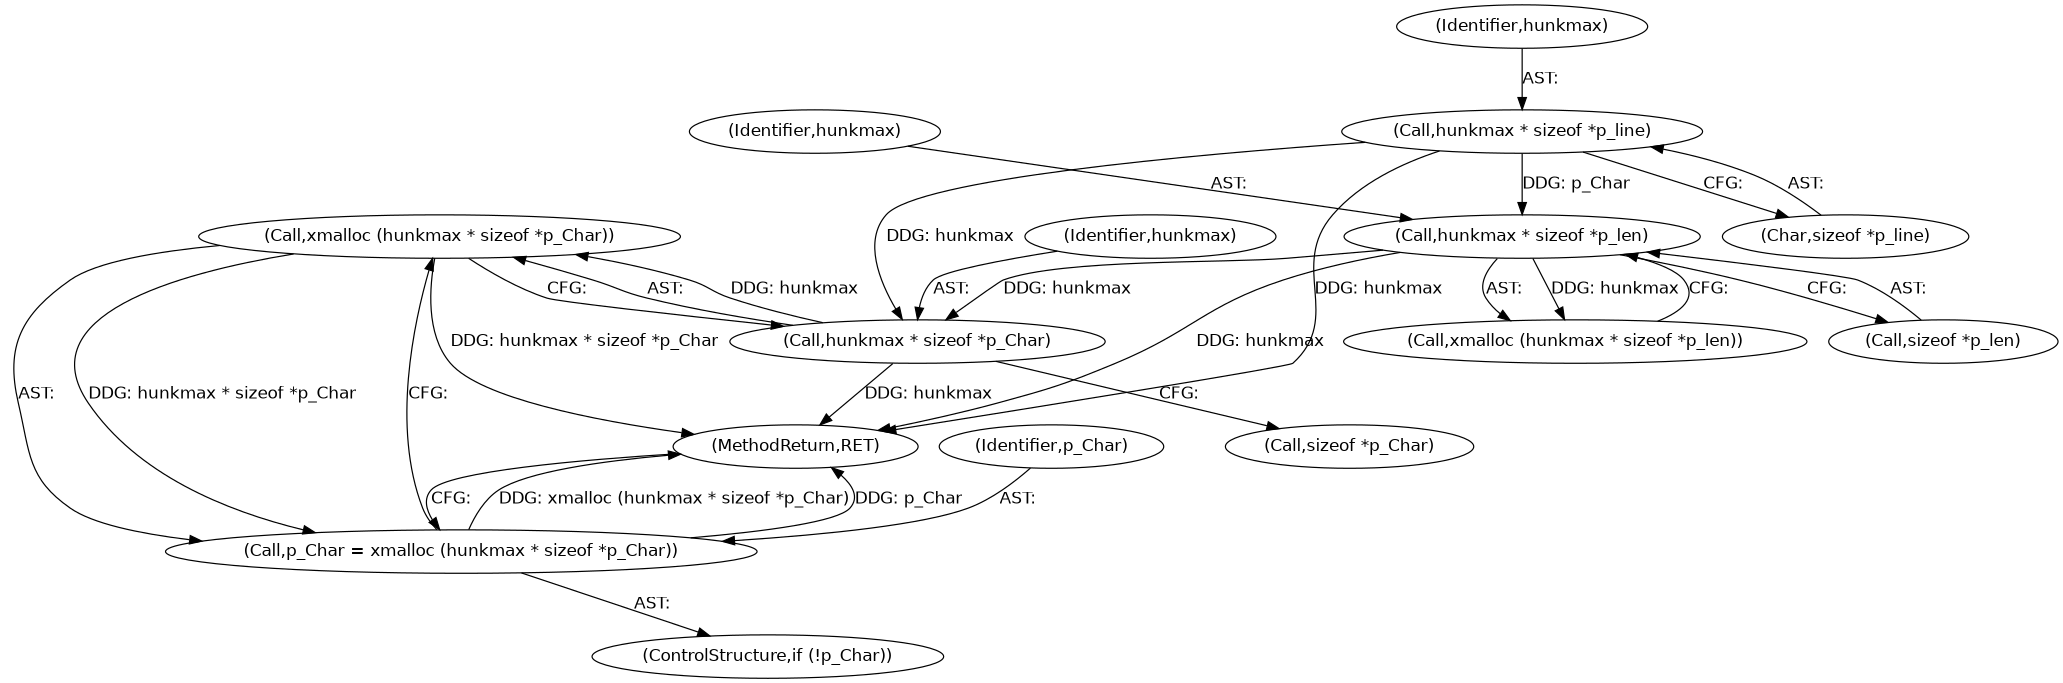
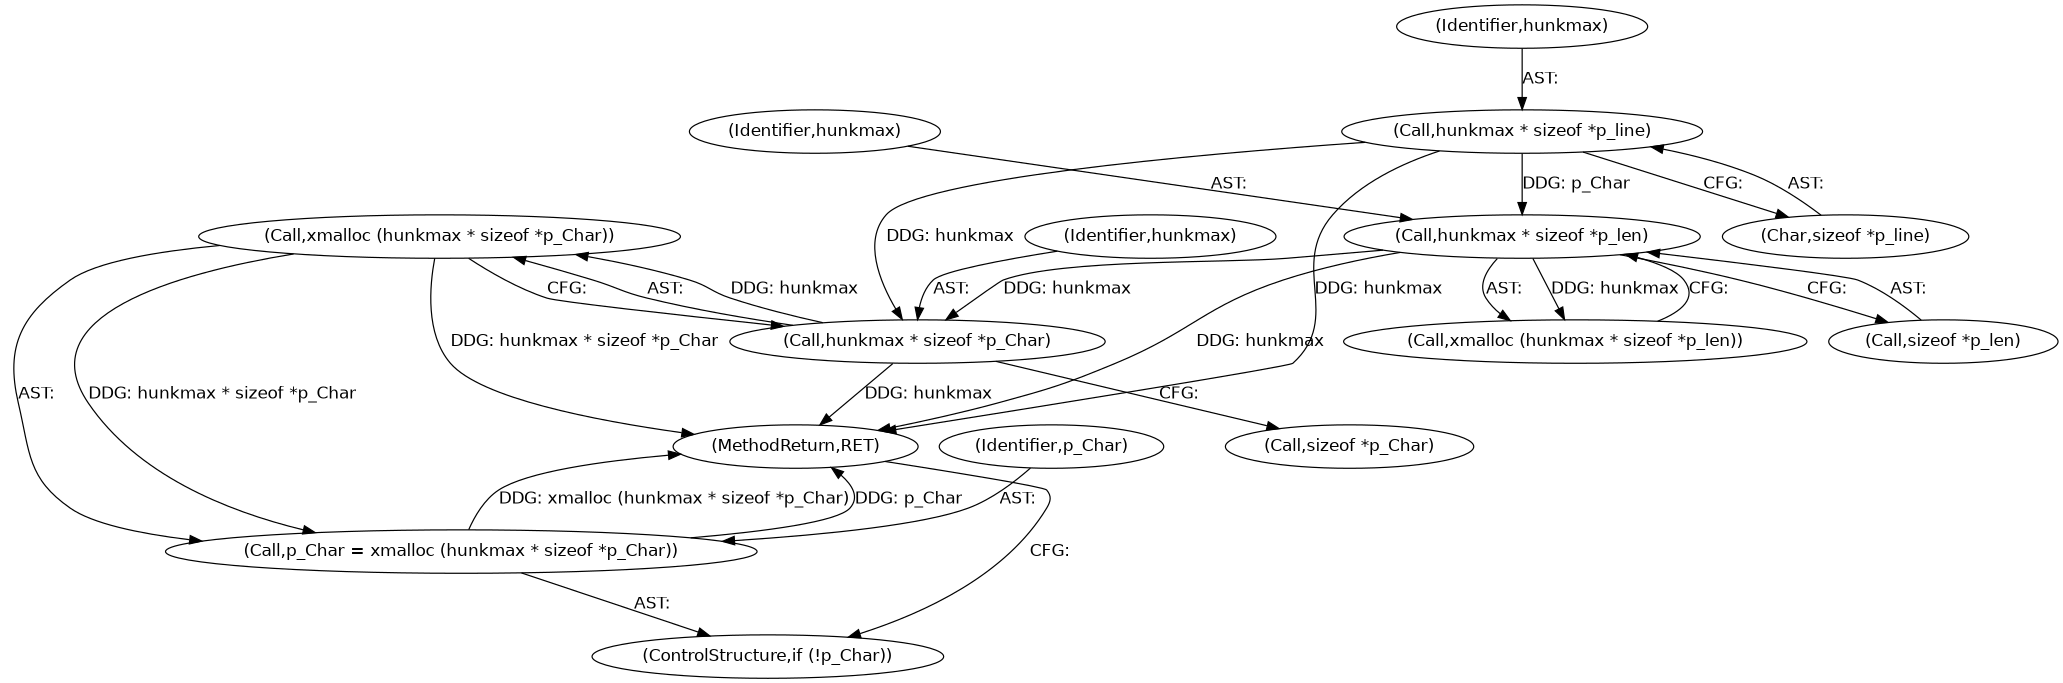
  digraph {
    fontname="DejaVu Sans"
    node [fontname="DejaVu Sans"]
    edge [fontname="DejaVu Sans"]
    n1 [label="(Call,xmalloc (hunkmax * sizeof *p_Char))"]
    n2 [label="(Call,hunkmax * sizeof *p_Char)"]
    n3 [label="(Call,p_Char = xmalloc (hunkmax * sizeof *p_Char))"]
    n4 [label="(MethodReturn,RET)"]
    n5 [label="(Call,sizeof *p_Char)"]
    n6 [label="(ControlStructure,if (!p_Char))"]
    n7 [label="(Call,hunkmax * sizeof *p_len)"]
    n8 [label="(Call,xmalloc (hunkmax * sizeof *p_len))"]
    n9 [label="(Call,sizeof *p_len)"]
    n10 [label="(Call,hunkmax * sizeof *p_line)"]
    n11 [label="(Char,sizeof *p_line)"]
    n12 [label="(Identifier,p_Char)"]
    n13 [label="(Identifier,hunkmax)"]
    n14 [label="(Identifier,hunkmax)"]
    n15 [label="(Identifier,hunkmax)"]
    n1 -> n2 [label="CFG: "]
    n1 -> n3 [label="AST: "]
    n1 -> n3 [label="DDG: hunkmax * sizeof *p_Char"]
    n1 -> n4 [label="DDG: hunkmax * sizeof *p_Char"]
    n2 -> n1 [label="AST: "]
    n2 -> n1 [label="DDG: hunkmax"]
    n2 -> n4 [label="DDG: hunkmax"]
    n2 -> n5 [label="CFG: "]
-   n3 -> n1 [label="CFG: "]
    n3 -> n4 [label="DDG: xmalloc (hunkmax * sizeof *p_Char)"]
    n3 -> n4 [label="DDG: p_Char"]
    n3 -> n6 [label="AST: "]
-   n4 -> n3 [label="CFG: "]
+   n4 -> n6 [label="CFG: "]
    n7 -> n2 [label="DDG: hunkmax"]
    n7 -> n4 [label="DDG: hunkmax"]
    n7 -> n8 [label="AST: "]
    n7 -> n8 [label="DDG: hunkmax"]
    n7 -> n9 [label="CFG: "]
    n8 -> n7 [label="CFG: "]
    n9 -> n7 [label="AST: "]
    n10 -> n2 [label="DDG: hunkmax"]
    n10 -> n4 [label="DDG: hunkmax"]
    n10 -> n7 [label="DDG: p_Char"]
    n10 -> n11 [label="CFG: "]
    n11 -> n10 [label="AST: "]
    n12 -> n3 [label="AST: "]
    n13 -> n10 [label="AST: "]
    n14 -> n7 [label="AST: "]
    n15 -> n2 [label="AST: "]
  }
